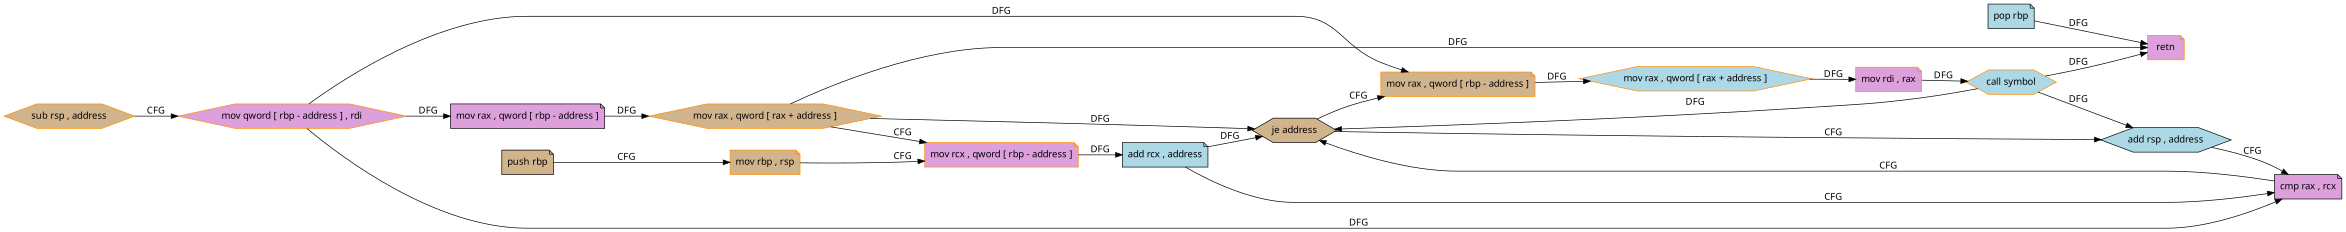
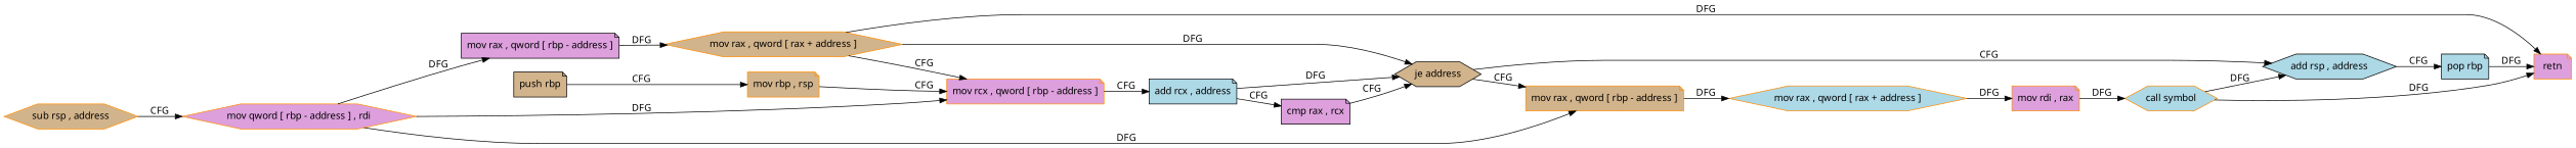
  digraph {
    fontname="Noto Sans"
    rankdir=LR
    node [color=darkorange fillcolor=tan fontname="Noto Sans" shape=note style=filled]
    edge [fontname="Noto Sans"]
    n1 [color=black label="push rbp"]
    n2 [label="mov rbp , rsp"]
    n3 [fillcolor=plum label="mov rcx , qword [ rbp - address ]"]
    n4 [label="sub rsp , address" shape=hexagon]
    n5 [fillcolor=plum label="mov qword [ rbp - address ] , rdi" shape=hexagon]
    n6 [color=black fillcolor=plum label="mov rax , qword [ rbp - address ]"]
    n7 [label="mov rax , qword [ rbp - address ]"]
    n8 [label="mov rax , qword [ rax + address ]" shape=hexagon]
    n9 [color=black fillcolor=lightblue label="add rcx , address"]
    n10 [fillcolor=lightblue label="mov rax , qword [ rax + address ]" shape=hexagon]
    n11 [color=black label="je address" shape=hexagon]
    n12 [fillcolor=plum label=retn]
    n13 [color=black fillcolor=lightblue label="add rsp , address" shape=hexagon]
    n14 [color=black fillcolor=plum label="cmp rax , rcx"]
    n15 [color=black fillcolor=lightblue label="pop rbp"]
    n16 [fillcolor=plum label="mov rdi , rax"]
    n17 [fillcolor=lightblue label="call symbol" shape=hexagon]
    n1 -> n2 [label=CFG]
    n2 -> n3 [label=CFG]
-   n3 -> n9 [label=DFG]
+   n3 -> n9 [label=CFG]
    n4 -> n5 [label=CFG]
-   n5 -> n14 [label=DFG]
+   n5 -> n3 [label=DFG]
    n5 -> n6 [label=DFG]
    n5 -> n7 [label=DFG]
    n6 -> n8 [label=DFG]
    n7 -> n10 [label=DFG]
    n8 -> n3 [label=CFG]
    n8 -> n11 [label=DFG]
    n8 -> n12 [label=DFG]
    n9 -> n11 [label=DFG]
    n9 -> n14 [label=CFG]
    n10 -> n16 [label=DFG]
    n11 -> n7 [label=CFG]
    n11 -> n13 [label=CFG]
-   n13 -> n14 [label=CFG]
+   n13 -> n15 [label=CFG]
    n14 -> n11 [label=CFG]
    n15 -> n12 [label=DFG]
    n16 -> n17 [label=DFG]
-   n17 -> n11 [label=DFG]
    n17 -> n12 [label=DFG]
    n17 -> n13 [label=DFG]
  }
